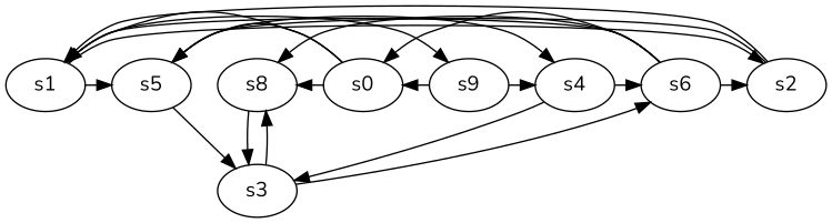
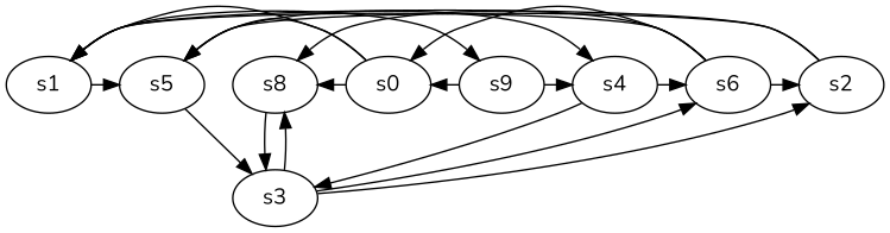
  digraph {
    fontname=Nunito
    node [fontname=Nunito player=0]
    edge [fontname=Nunito]
    s1
    s0 [player=1]
    s5
    s8
    s2
    s9 [player=1]
    s3
    s4 [player=1]
    s6 [player=1]
    s1 -> s5 [constraint="time == 1 || time == 6 || time == 17"]
-   s1 -> s2 [constraint="time == 4 || time == 14"]
+   s3 -> s2 [constraint="time == 4 || time == 14"]
    s1 -> s9 [constraint="time % 2 == 1 && time % 5 == 1"]
    s0 -> s1 [constraint="!(time % 3 == 1)"]
    s0 -> s5 [constraint="time == 0 || time == 15 || time == 18"]
    s0 -> s8 [constraint="!(time % 4 == 2)"]
    s5 -> s3 [constraint="time % 4 == 2 || time % 4 == 1"]
    s5 -> s4 [constraint="time % 5 == 4 || time % 4 == 3"]
    s8 -> s3
    s2 -> s1 [constraint="!(time % 6 == 0)"]
    s2 -> s5 [constraint="time % 2 == 1 && time % 4 == 2"]
    s9 -> s0 [constraint="time % 3 == 1 && time % 5 == 3"]
    s9 -> s4 [constraint="!(time % 4 == 0)"]
    s3 -> s8
    s3 -> s6 [constraint="time == 12 || time == 19 || time == 22 || time == 23"]
    s4 -> s3 [constraint="time % 2 == 0 && time % 5 == 0"]
    s4 -> s6 [constraint="time % 2 == 1 && time % 3 == 2"]
    s6 -> s1 [constraint="time % 8 == 6"]
    s6 -> s0 [constraint="time == 3 || time == 6 || time == 7 || time == 16 || time == 19"]
    s6 -> s8 [constraint="time % 7 == 6"]
    s6 -> s2 [constraint="time == 8 || time == 10 || time == 15"]
  }
